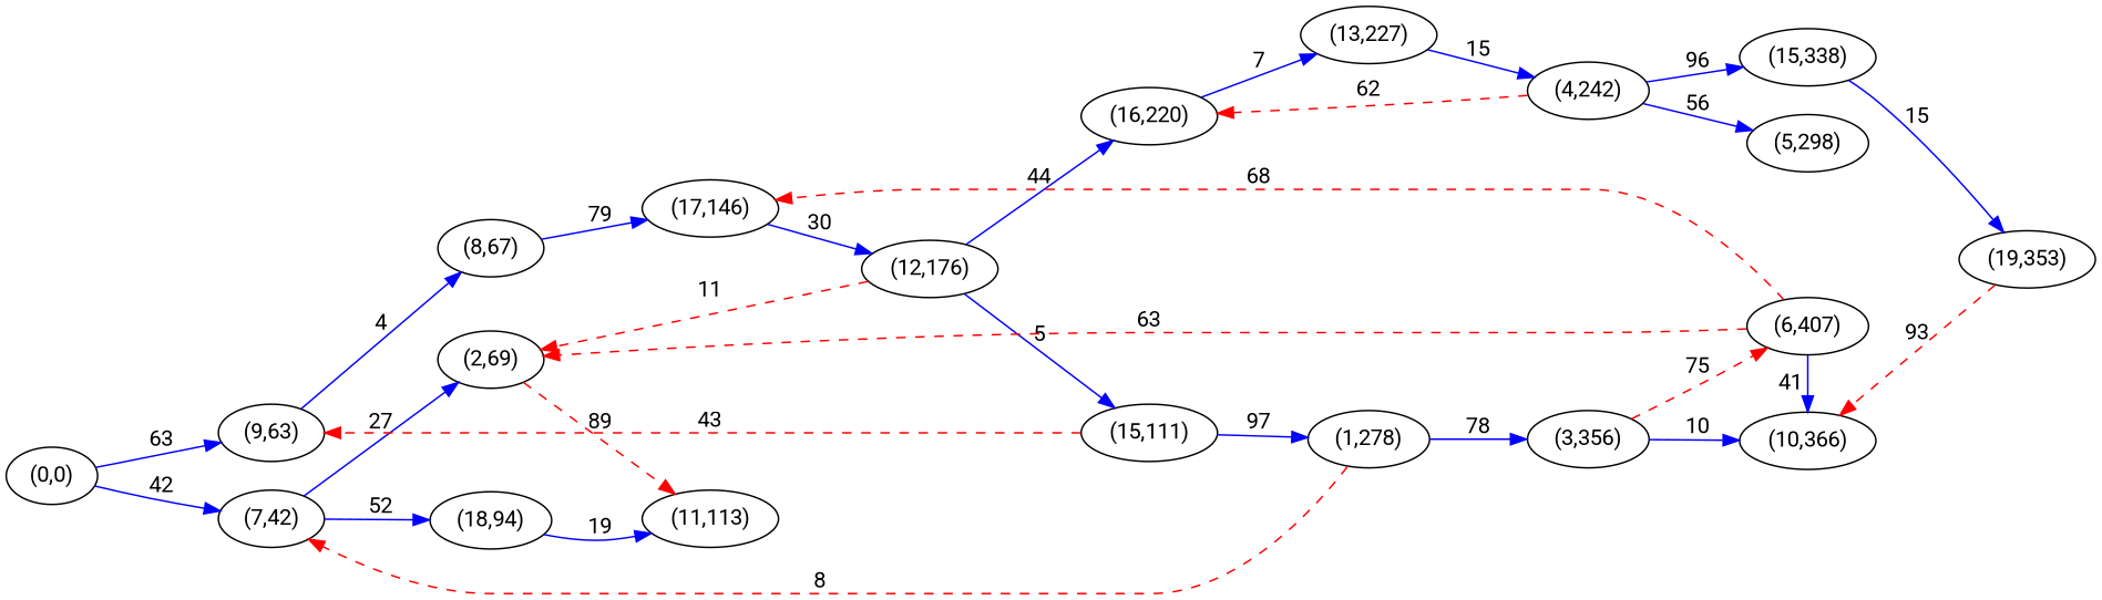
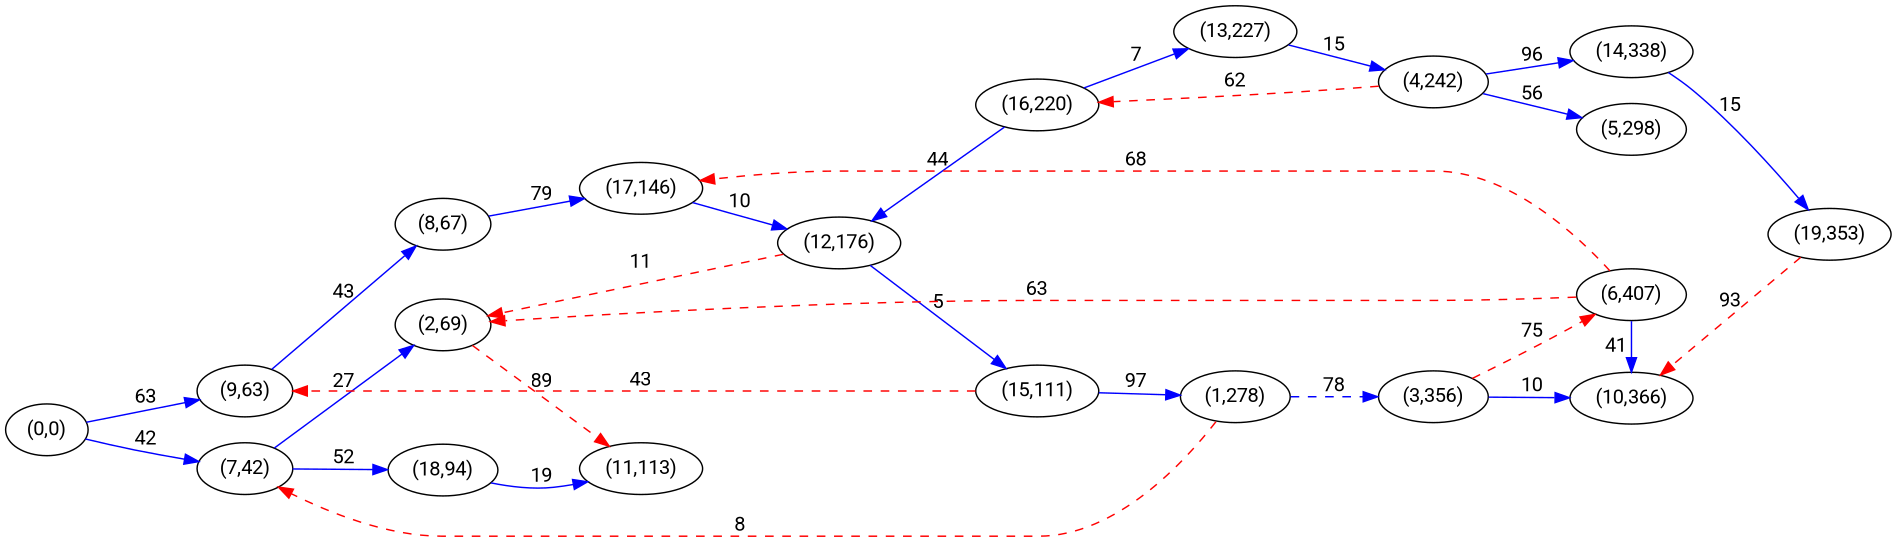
  digraph {
    fontname=Roboto
    rankdir=LR
    ranksep=equally
    node [fontname=Roboto]
    edge [color=blue fontname=Roboto]
    "(0,0)"
    "(7,42)"
    "(9,63)"
    "(2,69)"
    "(18,94)"
    "(8,67)"
    "(11,113)"
    "(17,146)"
    "(12,176)"
    n10 [label="(15,111)"]
    "(16,220)"
    "(1,278)"
    "(13,227)"
    "(3,356)"
    "(4,242)"
    "(6,407)"
    "(10,366)"
-   "(14,338)" [label="(15,338)"]
+   "(14,338)"
    "(5,298)"
    "(19,353)"
    subgraph sub_1 {
      rank=same
      "(0,0)"
    }
    subgraph sub_2 {
      rank=same
      "(7,42)"
      "(9,63)"
    }
    subgraph sub_3 {
      rank=same
      "(2,69)"
      "(18,94)"
      "(8,67)"
    }
    subgraph sub_4 {
      rank=same
      "(11,113)"
      "(17,146)"
    }
    subgraph sub_5 {
      rank=same
      "(12,176)"
    }
    subgraph sub_6 {
      rank=same
      n10
      "(16,220)"
    }
    subgraph sub_7 {
      rank=same
      "(1,278)"
      "(13,227)"
    }
    subgraph sub_8 {
      rank=same
      "(3,356)"
      "(4,242)"
    }
    subgraph sub_9 {
      rank=same
      "(6,407)"
      "(10,366)"
      "(14,338)"
      "(5,298)"
    }
    subgraph sub_10 {
      rank=same
      "(19,353)"
    }
    subgraph sub_11 {
      rank=same
    }
    "(0,0)" -> "(7,42)" [label=42]
    "(0,0)" -> "(9,63)" [label=63]
    "(7,42)" -> "(2,69)" [label=27]
    "(7,42)" -> "(18,94)" [label=52]
-   "(9,63)" -> "(8,67)" [label=4]
+   "(9,63)" -> "(8,67)" [label=43]
    "(2,69)" -> "(11,113)" [color=red label=89 style=dashed]
    "(18,94)" -> "(11,113)" [label=19]
    "(8,67)" -> "(17,146)" [label=79]
-   "(17,146)" -> "(12,176)" [label=30]
+   "(17,146)" -> "(12,176)" [label=10]
    "(12,176)" -> "(2,69)" [color=red label=11 style=dashed]
    "(12,176)" -> n10 [label=5]
-   "(12,176)" -> "(16,220)" [label=44]
+   "(16,220)" -> "(12,176)" [label=44]
    n10 -> "(9,63)" [color=red label=43 style=dashed]
    n10 -> "(1,278)" [label=97]
    "(16,220)" -> "(13,227)" [label=7]
    "(1,278)" -> "(7,42)" [color=red label=8 style=dashed]
-   "(1,278)" -> "(3,356)" [label=78]
+   "(1,278)" -> "(3,356)" [label=78 style=dashed]
    "(13,227)" -> "(4,242)" [label=15]
    "(3,356)" -> "(6,407)" [color=red label=75 style=dashed]
    "(3,356)" -> "(10,366)" [label=10]
    "(4,242)" -> "(16,220)" [color=red label=62 style=dashed]
    "(4,242)" -> "(14,338)" [label=96]
    "(4,242)" -> "(5,298)" [label=56]
    "(6,407)" -> "(2,69)" [color=red label=63 style=dashed]
    "(6,407)" -> "(17,146)" [color=red label=68 style=dashed]
    "(6,407)" -> "(10,366)" [label=41]
    "(14,338)" -> "(19,353)" [label=15]
    "(19,353)" -> "(10,366)" [color=red label=93 style=dashed]
  }
